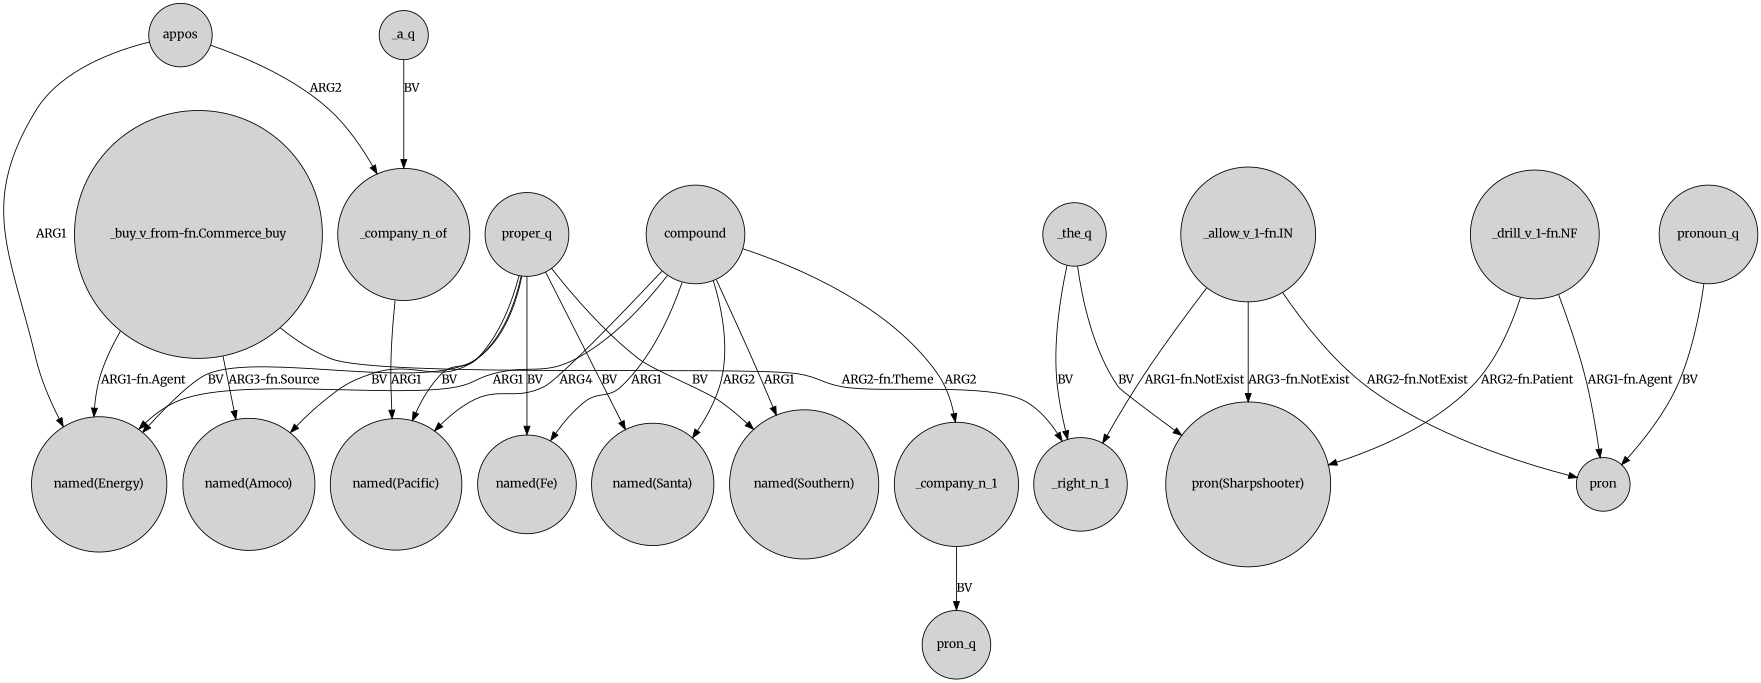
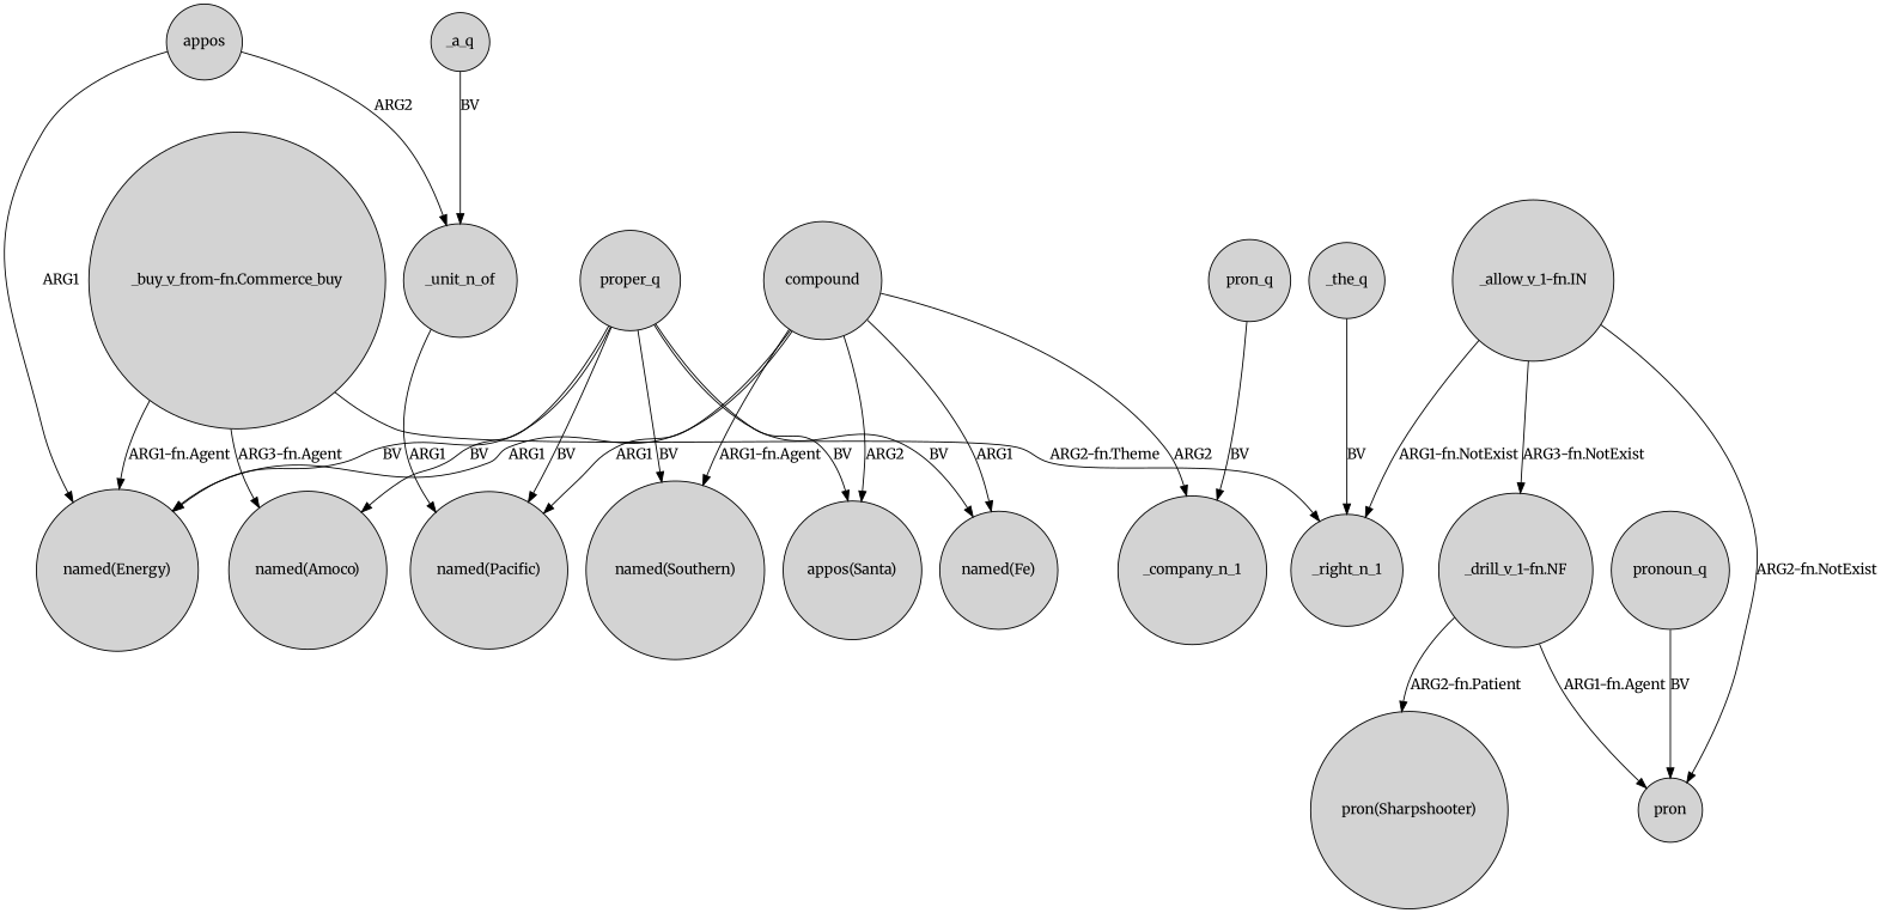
  digraph {
    fontname=Merriweather
    node [fontname=Merriweather shape=circle style=filled]
    edge [fontname=Merriweather]
    "_buy_v_from-fn.Commerce_buy"
    "named(Amoco)"
    "named(Energy)"
    _right_n_1
    appos
-   _unit_n_of [label=_company_n_of]
+   _unit_n_of
    "named(Pacific)"
    "_allow_v_1-fn.IN"
    pron
    "_drill_v_1-fn.NF"
    n11 [label="pron(Sharpshooter)"]
    compound
    _company_n_1
-   "named(Santa)"
+   "named(Santa)" [label="appos(Santa)"]
    "named(Fe)"
    "named(Southern)"
    proper_q
    pronoun_q
    _a_q
    _the_q
    n21 [label=pron_q]
-   "_buy_v_from-fn.Commerce_buy" -> "named(Amoco)" [label="ARG3-fn.Source"]
+   "_buy_v_from-fn.Commerce_buy" -> "named(Amoco)" [label="ARG3-fn.Agent"]
    "_buy_v_from-fn.Commerce_buy" -> "named(Energy)" [label="ARG1-fn.Agent"]
    "_buy_v_from-fn.Commerce_buy" -> _right_n_1 [label="ARG2-fn.Theme"]
    appos -> "named(Energy)" [label=ARG1]
    appos -> _unit_n_of [label=ARG2]
    _unit_n_of -> "named(Pacific)" [label=ARG1]
    "_allow_v_1-fn.IN" -> _right_n_1 [label="ARG1-fn.NotExist"]
    "_allow_v_1-fn.IN" -> pron [label="ARG2-fn.NotExist"]
-   "_allow_v_1-fn.IN" -> n11 [label="ARG3-fn.NotExist"]
+   "_allow_v_1-fn.IN" -> "_drill_v_1-fn.NF" [label="ARG3-fn.NotExist"]
    "_drill_v_1-fn.NF" -> pron [label="ARG1-fn.Agent"]
    "_drill_v_1-fn.NF" -> n11 [label="ARG2-fn.Patient"]
    compound -> "named(Energy)" [label=ARG1]
-   compound -> "named(Pacific)" [label=ARG4]
+   compound -> "named(Pacific)" [label=ARG1]
    compound -> _company_n_1 [label=ARG2]
    compound -> "named(Santa)" [label=ARG2]
    compound -> "named(Fe)" [label=ARG1]
-   compound -> "named(Southern)" [label=ARG1]
+   compound -> "named(Southern)" [label="ARG1-fn.Agent"]
    proper_q -> "named(Amoco)" [label=BV]
    proper_q -> "named(Energy)" [label=BV]
    proper_q -> "named(Pacific)" [label=BV]
    proper_q -> "named(Santa)" [label=BV]
    proper_q -> "named(Fe)" [label=BV]
    proper_q -> "named(Southern)" [label=BV]
    pronoun_q -> pron [label=BV]
    _a_q -> _unit_n_of [label=BV]
    _the_q -> _right_n_1 [label=BV]
-   _the_q -> n11 [label=BV]
-   _company_n_1 -> n21 [label=BV]
+   n21 -> _company_n_1 [label=BV]
  }
